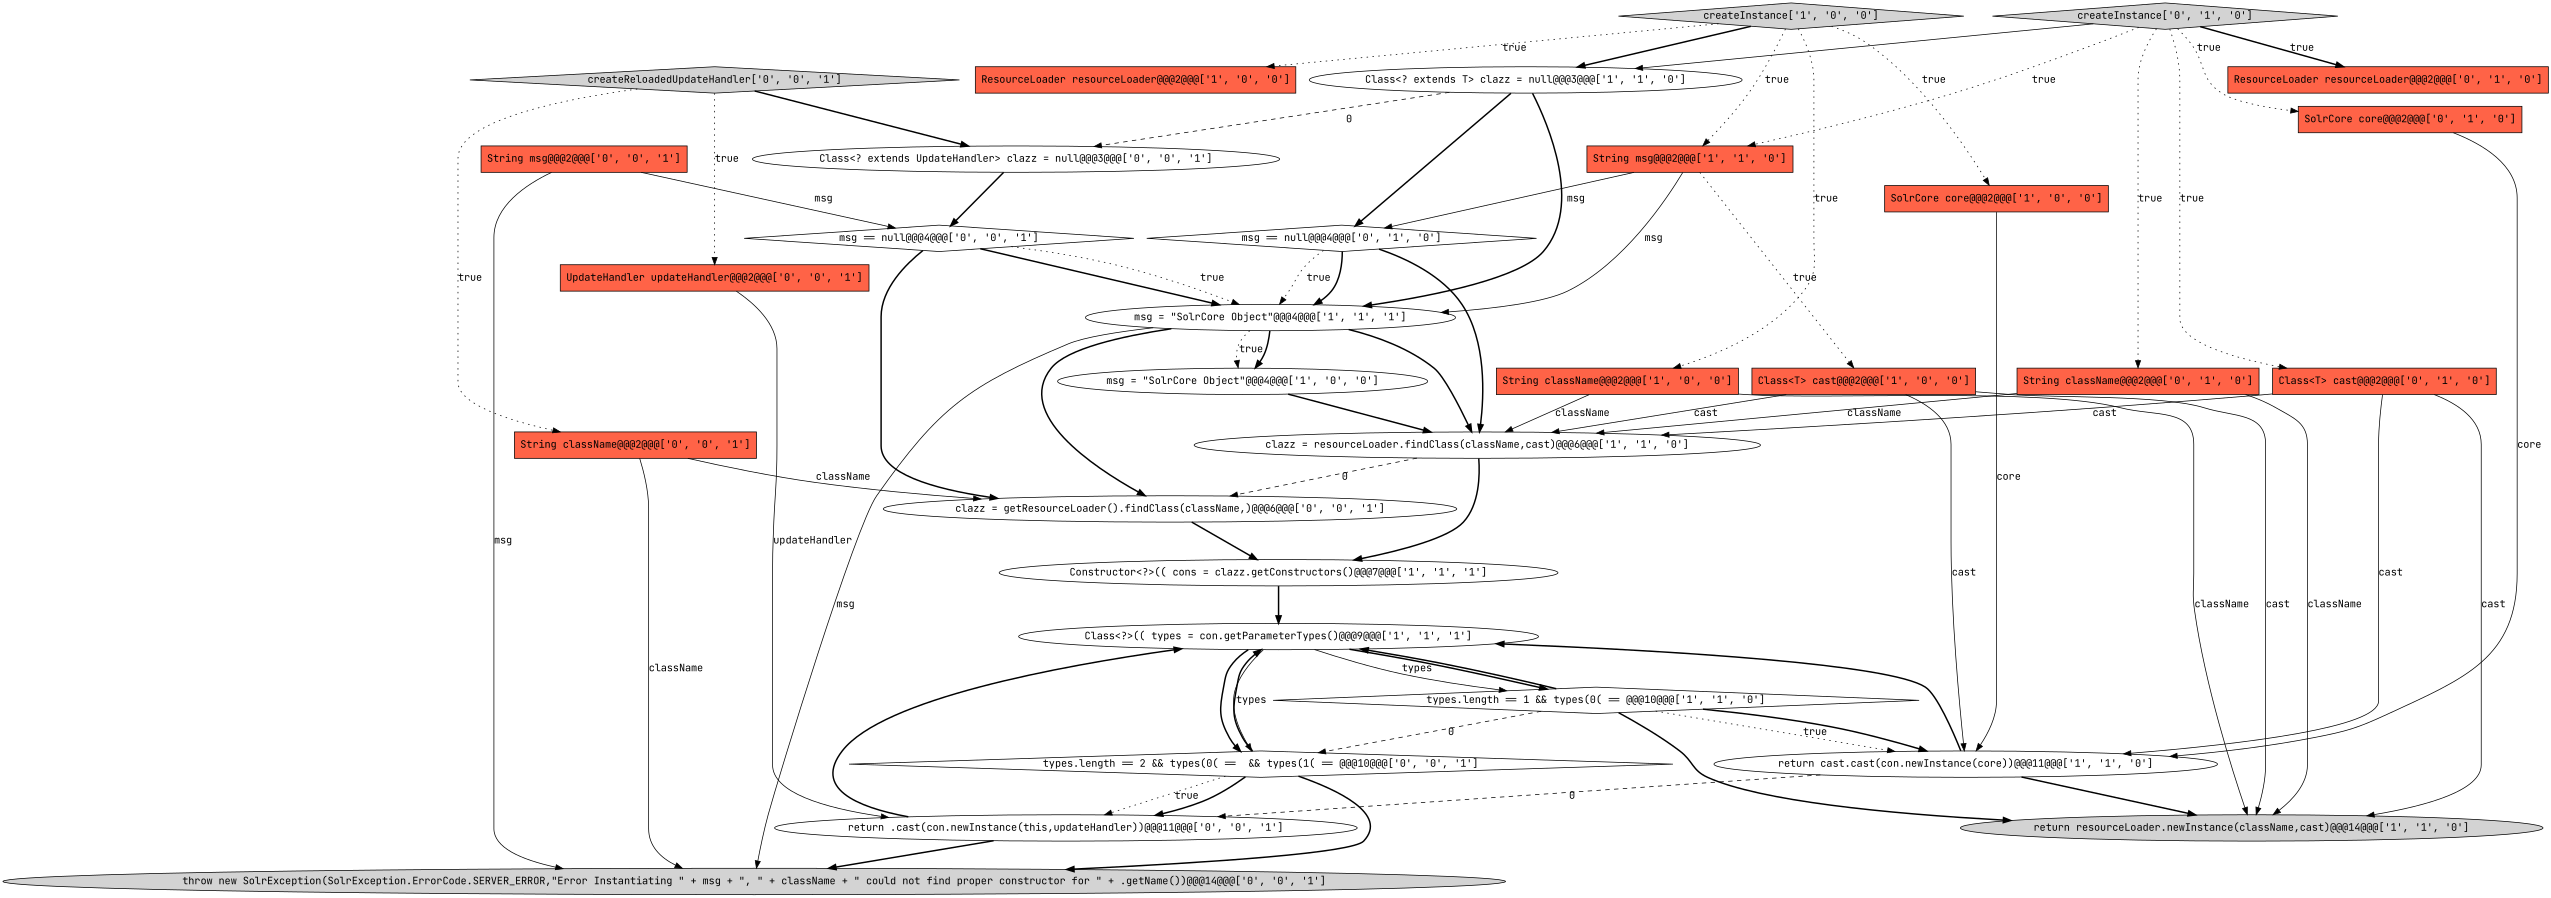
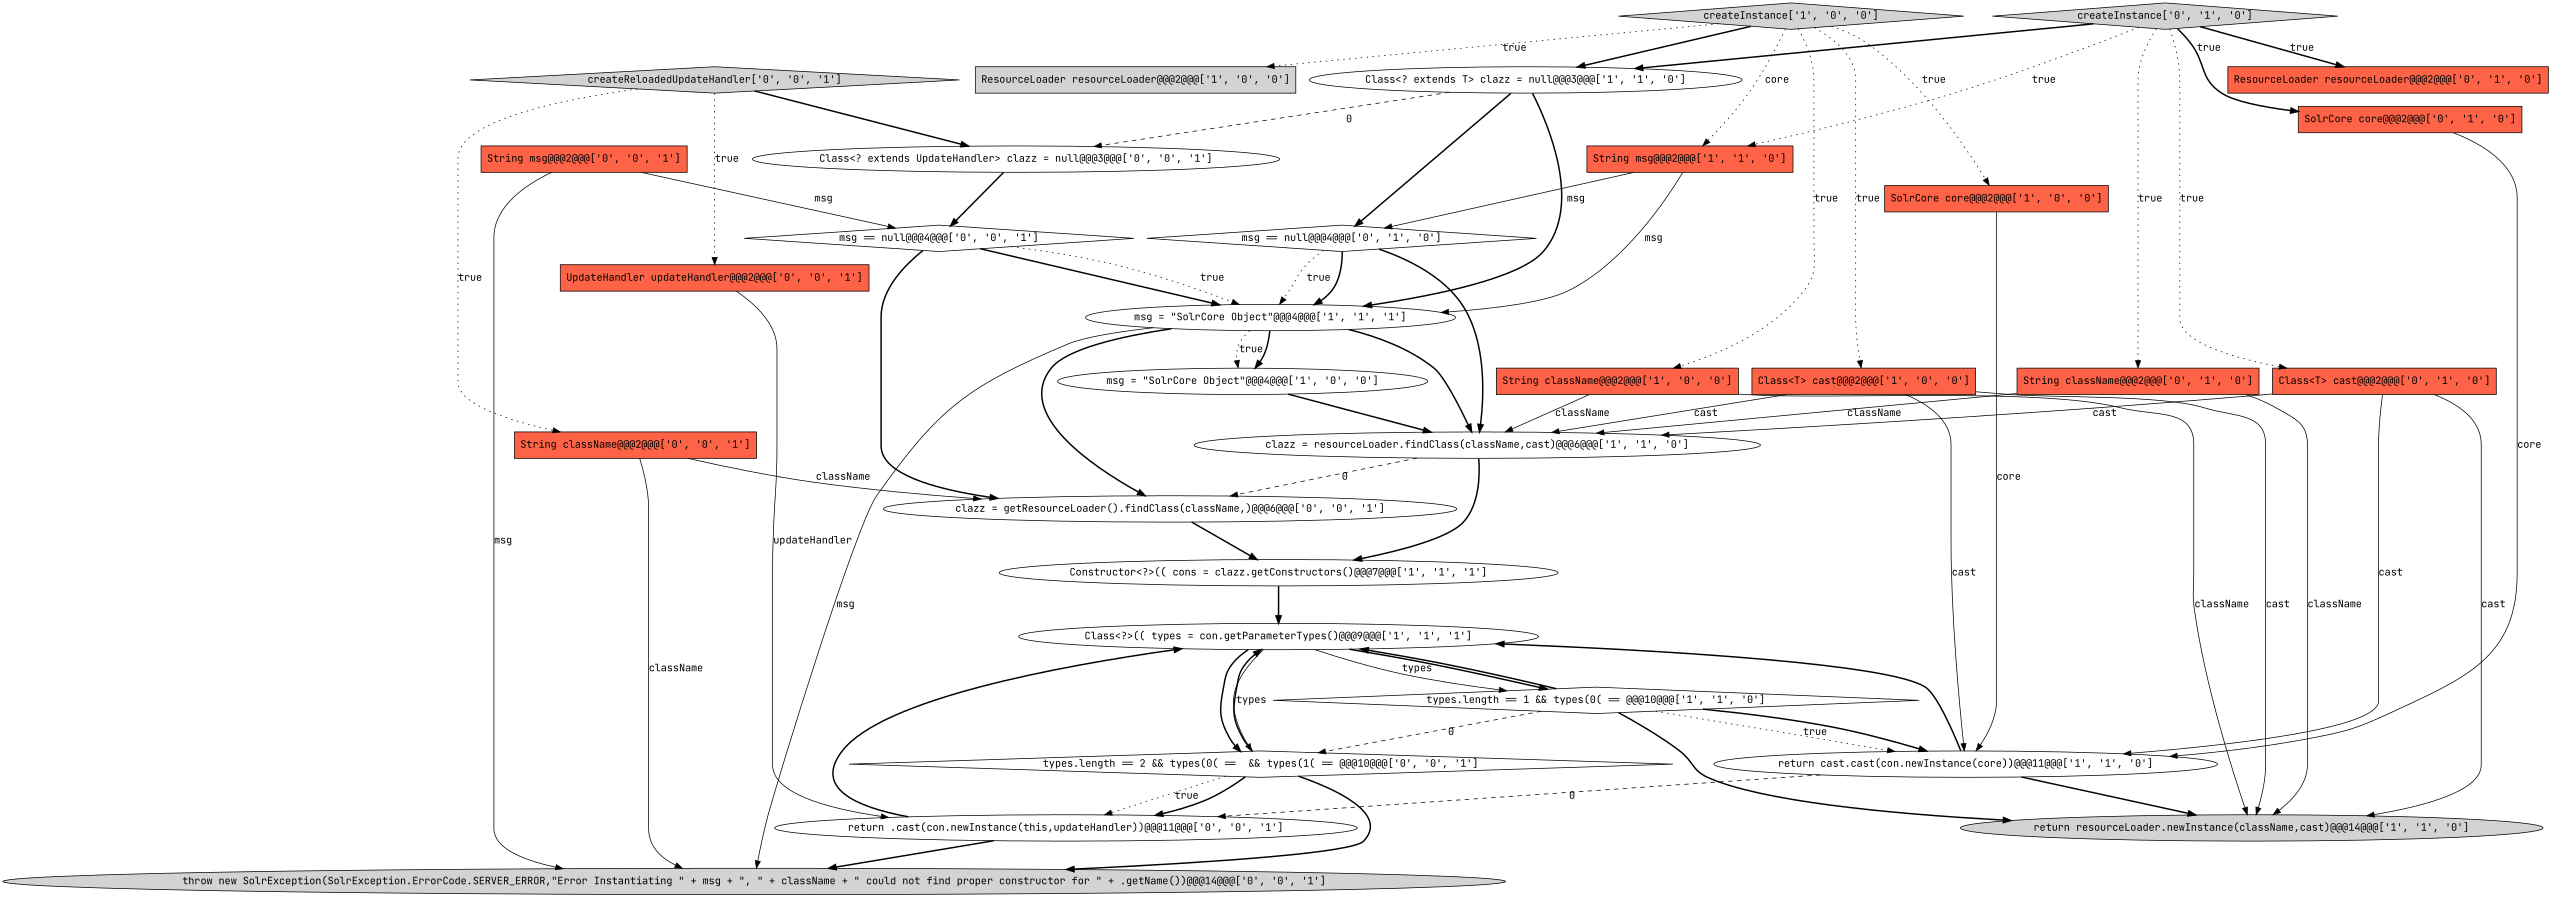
  digraph {
    fontname="JetBrains Mono"
    node [fillcolor=white fontname="JetBrains Mono" shape=ellipse style=filled]
    edge [fontname="JetBrains Mono" style=bold]
    n1 [label="Constructor<?>(( cons = clazz.getConstructors()@@@7@@@['1', '1', '1']"]
    n2 [label="Class<?>(( types = con.getParameterTypes()@@@9@@@['1', '1', '1']"]
    n3 [label="types.length == 2 && types(0( ==  && types(1( == @@@10@@@['0', '0', '1']" shape=diamond]
    n4 [label="types.length == 1 && types(0( == @@@10@@@['1', '1', '0']" shape=diamond]
    n5 [label="return .cast(con.newInstance(this,updateHandler))@@@11@@@['0', '0', '1']"]
    n6 [fillcolor=lightgray label="throw new SolrException(SolrException.ErrorCode.SERVER_ERROR,\"Error Instantiating \" + msg + \", \" + className + \" could not find proper constructor for \" + .getName())@@@14@@@['0', '0', '1']"]
    n7 [label="clazz = resourceLoader.findClass(className,cast)@@@6@@@['1', '1', '0']"]
    n8 [label="clazz = getResourceLoader().findClass(className,)@@@6@@@['0', '0', '1']"]
-   n9 [fillcolor=tomato label="ResourceLoader resourceLoader@@@2@@@['1', '0', '0']" shape=box]
+   n9 [fillcolor=lightgray label="ResourceLoader resourceLoader@@@2@@@['1', '0', '0']" shape=box]
    n10 [fillcolor=tomato label="String className@@@2@@@['1', '0', '0']" shape=box]
    n11 [fillcolor=lightgray label="return resourceLoader.newInstance(className,cast)@@@14@@@['1', '1', '0']"]
    n12 [label="return cast.cast(con.newInstance(core))@@@11@@@['1', '1', '0']"]
    n13 [fillcolor=tomato label="SolrCore core@@@2@@@['0', '1', '0']" shape=box]
    n14 [fillcolor=tomato label="String className@@@2@@@['0', '0', '1']" shape=box]
    n15 [label="msg = \"SolrCore Object\"@@@4@@@['1', '0', '0']"]
    n16 [fillcolor=tomato label="Class<T> cast@@@2@@@['0', '1', '0']" shape=box]
    n17 [fillcolor=tomato label="ResourceLoader resourceLoader@@@2@@@['0', '1', '0']" shape=box]
    n18 [fillcolor=tomato label="String msg@@@2@@@['1', '1', '0']" shape=box]
    n19 [label="msg == null@@@4@@@['0', '1', '0']" shape=diamond]
    n20 [label="msg = \"SolrCore Object\"@@@4@@@['1', '1', '1']"]
    n21 [label="Class<? extends UpdateHandler> clazz = null@@@3@@@['0', '0', '1']"]
    n22 [label="msg == null@@@4@@@['0', '0', '1']" shape=diamond]
    n23 [fillcolor=tomato label="SolrCore core@@@2@@@['1', '0', '0']" shape=box]
    n24 [fillcolor=lightgray label="createInstance['0', '1', '0']" shape=diamond]
    n25 [label="Class<? extends T> clazz = null@@@3@@@['1', '1', '0']"]
    n26 [fillcolor=tomato label="String className@@@2@@@['0', '1', '0']" shape=box]
    n27 [fillcolor=tomato label="UpdateHandler updateHandler@@@2@@@['0', '0', '1']" shape=box]
    n28 [fillcolor=lightgray label="createReloadedUpdateHandler['0', '0', '1']" shape=diamond]
    n29 [fillcolor=tomato label="String msg@@@2@@@['0', '0', '1']" shape=box]
    n30 [fillcolor=tomato label="Class<T> cast@@@2@@@['1', '0', '0']" shape=box]
    n31 [fillcolor=lightgray label="createInstance['1', '0', '0']" shape=diamond]
    n1 -> n2
    n2 -> n3 [label=types style=solid]
    n2 -> n3
    n2 -> n4 [label=types style=solid]
    n2 -> n4
    n3 -> n2
    n3 -> n5 [label=true style=dotted]
    n3 -> n5
    n3 -> n6
    n4 -> n2
    n4 -> n3 [label=0 style=dashed]
    n4 -> n11
    n4 -> n12 [label=true style=dotted]
    n4 -> n12
    n5 -> n2
    n5 -> n6
    n7 -> n1
    n7 -> n8 [label=0 style=dashed]
    n8 -> n1
    n10 -> n7 [label=className style=solid]
    n10 -> n11 [label=className style=solid]
    n12 -> n2
    n12 -> n5 [label=0 style=dashed]
    n12 -> n11
    n13 -> n12 [label=core style=solid]
    n14 -> n6 [label=className style=solid]
    n14 -> n8 [label=className style=solid]
    n15 -> n7
    n16 -> n7 [label=cast style=solid]
    n16 -> n11 [label=cast style=solid]
    n16 -> n12 [label=cast style=solid]
    n18 -> n19 [label=msg style=solid]
    n18 -> n20 [label=msg style=solid]
    n19 -> n7
    n19 -> n20 [label=true style=dotted]
    n19 -> n20
    n20 -> n6 [label=msg style=solid]
    n20 -> n7
    n20 -> n8
    n20 -> n15 [label=true style=dotted]
    n20 -> n15
    n21 -> n22
    n22 -> n8
    n22 -> n20
    n22 -> n20 [label=true style=dotted]
    n23 -> n12 [label=core style=solid]
-   n24 -> n13 [label=true style=dotted]
+   n24 -> n13 [label=true]
    n24 -> n16 [label=true style=dotted]
    n24 -> n17 [label=true]
    n24 -> n18 [label=true style=dotted]
-   n24 -> n25 [style=solid]
+   n24 -> n25
    n24 -> n26 [label=true style=dotted]
    n25 -> n19
    n25 -> n20
    n25 -> n21 [label=0 style=dashed]
    n26 -> n7 [label=className style=solid]
    n26 -> n11 [label=className style=solid]
    n27 -> n5 [label=updateHandler style=solid]
    n28 -> n14 [label=true style=dotted]
    n28 -> n21
    n28 -> n27 [label=true style=dotted]
    n29 -> n6 [label=msg style=solid]
    n29 -> n22 [label=msg style=solid]
    n30 -> n7 [label=cast style=solid]
    n30 -> n11 [label=cast style=solid]
    n30 -> n12 [label=cast style=solid]
    n31 -> n9 [label=true style=dotted]
    n31 -> n10 [label=true style=dotted]
-   n31 -> n18 [label=true style=dotted]
+   n31 -> n18 [label=core style=dotted]
    n31 -> n23 [label=true style=dotted]
    n31 -> n25
-   n18 -> n30 [label=true style=dotted]
+   n31 -> n30 [label=true style=dotted]
  }
